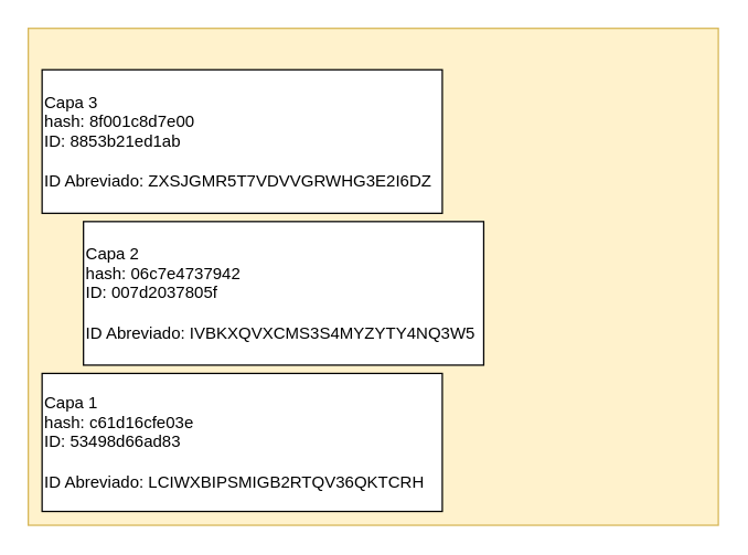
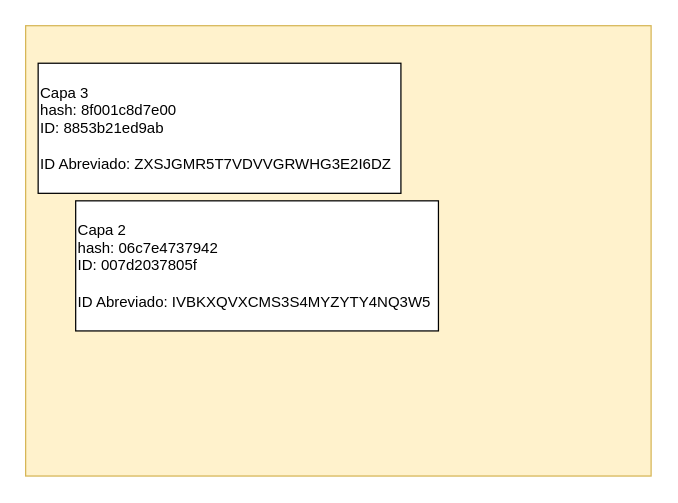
  <mxCell id="0" />
  <mxCell id="1" parent="0" />
  <mxCell id="2" value="" style="rounded=0;whiteSpace=wrap;html=1;fillColor=#fff2cc;strokeColor=#d6b656;" vertex="1" parent="1"><mxGeometry x="20" y="20" width="500" height="360" as="geometry" /></mxCell>
- <mxCell id="3" value="&lt;div&gt;Capa 1&lt;/div&gt;&lt;div&gt;hash: c61d16cfe03e&lt;/div&gt;&lt;div&gt;ID: 53498d66ad83&lt;br&gt;&lt;/div&gt;&lt;div&gt;&lt;br&gt;&lt;/div&gt;&lt;div&gt;ID Abreviado: LCIWXBIPSMIGB2RTQV36QKTCRH&lt;br&gt;&lt;/div&gt;" style="rounded=0;whiteSpace=wrap;html=1;align=left;" vertex="1" parent="1"><mxGeometry x="30" y="270" width="290" height="100" as="geometry" /></mxCell>
  <mxCell id="4" value="&lt;div&gt;Capa 2&lt;br&gt;&lt;/div&gt;&lt;div&gt;hash: 06c7e4737942&lt;/div&gt;&lt;div&gt;ID: 007d2037805f&lt;br&gt;&lt;/div&gt;&lt;div&gt;&lt;br&gt;&lt;/div&gt;&lt;div&gt;ID Abreviado: IVBKXQVXCMS3S4MYZYTY4NQ3W5&lt;/div&gt;" style="rounded=0;whiteSpace=wrap;html=1;align=left;" vertex="1" parent="1"><mxGeometry x="60" y="160" width="290" height="104" as="geometry" /></mxCell>
- <mxCell id="5" value="&lt;div&gt;Capa 3&lt;br&gt;&lt;/div&gt;&lt;div&gt;hash: 8f001c8d7e00&lt;/div&gt;&lt;div&gt;ID: 8853b21ed1ab&lt;br&gt;&lt;/div&gt;&lt;div&gt;&lt;br&gt;&lt;/div&gt;&lt;div&gt;ID Abreviado: ZXSJGMR5T7VDVVGRWHG3E2I6DZ&lt;/div&gt;" style="rounded=0;whiteSpace=wrap;html=1;align=left;" vertex="1" parent="1"><mxGeometry x="30" y="50" width="290" height="104" as="geometry" /></mxCell>
+ <mxCell id="5" value="&lt;div&gt;Capa 3&lt;br&gt;&lt;/div&gt;&lt;div&gt;hash: 8f001c8d7e00&lt;/div&gt;&lt;div&gt;ID: 8853b21ed9ab&lt;br&gt;&lt;/div&gt;&lt;div&gt;&lt;br&gt;&lt;/div&gt;&lt;div&gt;ID Abreviado: ZXSJGMR5T7VDVVGRWHG3E2I6DZ&lt;/div&gt;" style="rounded=0;whiteSpace=wrap;html=1;align=left;" vertex="1" parent="1"><mxGeometry x="30" y="50" width="290" height="104" as="geometry" /></mxCell>
